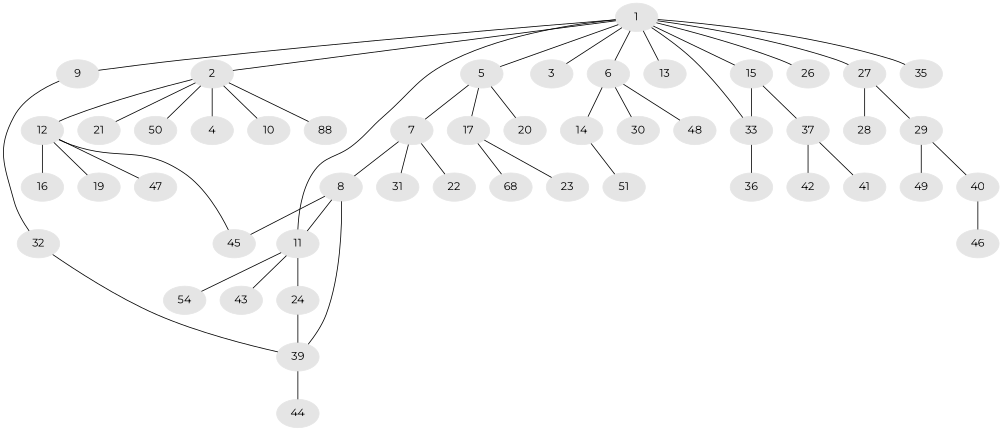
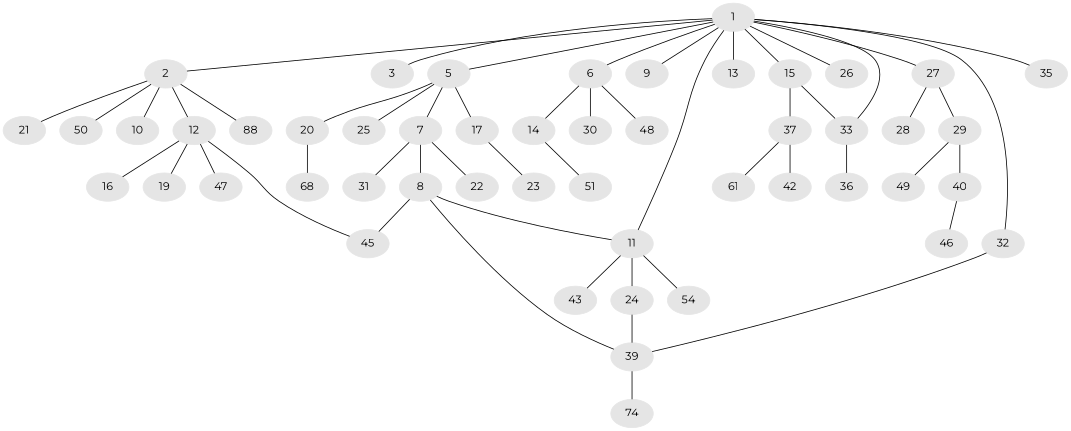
  graph {
    fontname=Montserrat
    node [color=gray90 fontname=Montserrat style=filled]
    edge [fontname=Montserrat]
    1
    2
    3
    5
    6
    9
    11
    13
    15
    26
    27
    32
    33
    35
-   4
    10
    12
    n18 [label=88]
    21
    50
    7
    17
    20
+   25
    14
    30
    48
    24
    n29 [label=54]
    43
    37
    28
    29
    39
    36
    45
    16
    19
    47
    8
    22
    31
    23
    n44 [label=68]
    51
-   44
-   41
+   44 [label=74]
+   41 [label=61]
    42
    40
    49
    46
    1 -- 2
    1 -- 3
    1 -- 5
    1 -- 6
    1 -- 9
    1 -- 11
    1 -- 13
    1 -- 15
    1 -- 26
    1 -- 27
-   9 -- 32
+   1 -- 32
    1 -- 33
    1 -- 35
-   2 -- 4
    2 -- 10
    2 -- 12
    2 -- n18
    2 -- 21
    2 -- 50
    5 -- 7
    5 -- 17
    5 -- 20
+   5 -- 25
    6 -- 14
    6 -- 30
    6 -- 48
    11 -- 24
    11 -- n29
    11 -- 43
    15 -- 33
    15 -- 37
    27 -- 28
    27 -- 29
    32 -- 39
    33 -- 36
    12 -- 45
    12 -- 16
    12 -- 19
    12 -- 47
    7 -- 8
    7 -- 22
    7 -- 31
    17 -- 23
-   17 -- n44
+   20 -- n44
    14 -- 51
    24 -- 39
    37 -- 41
    37 -- 42
    29 -- 40
    29 -- 49
    39 -- 44
    8 -- 11
    8 -- 39
    8 -- 45
    40 -- 46
  }
